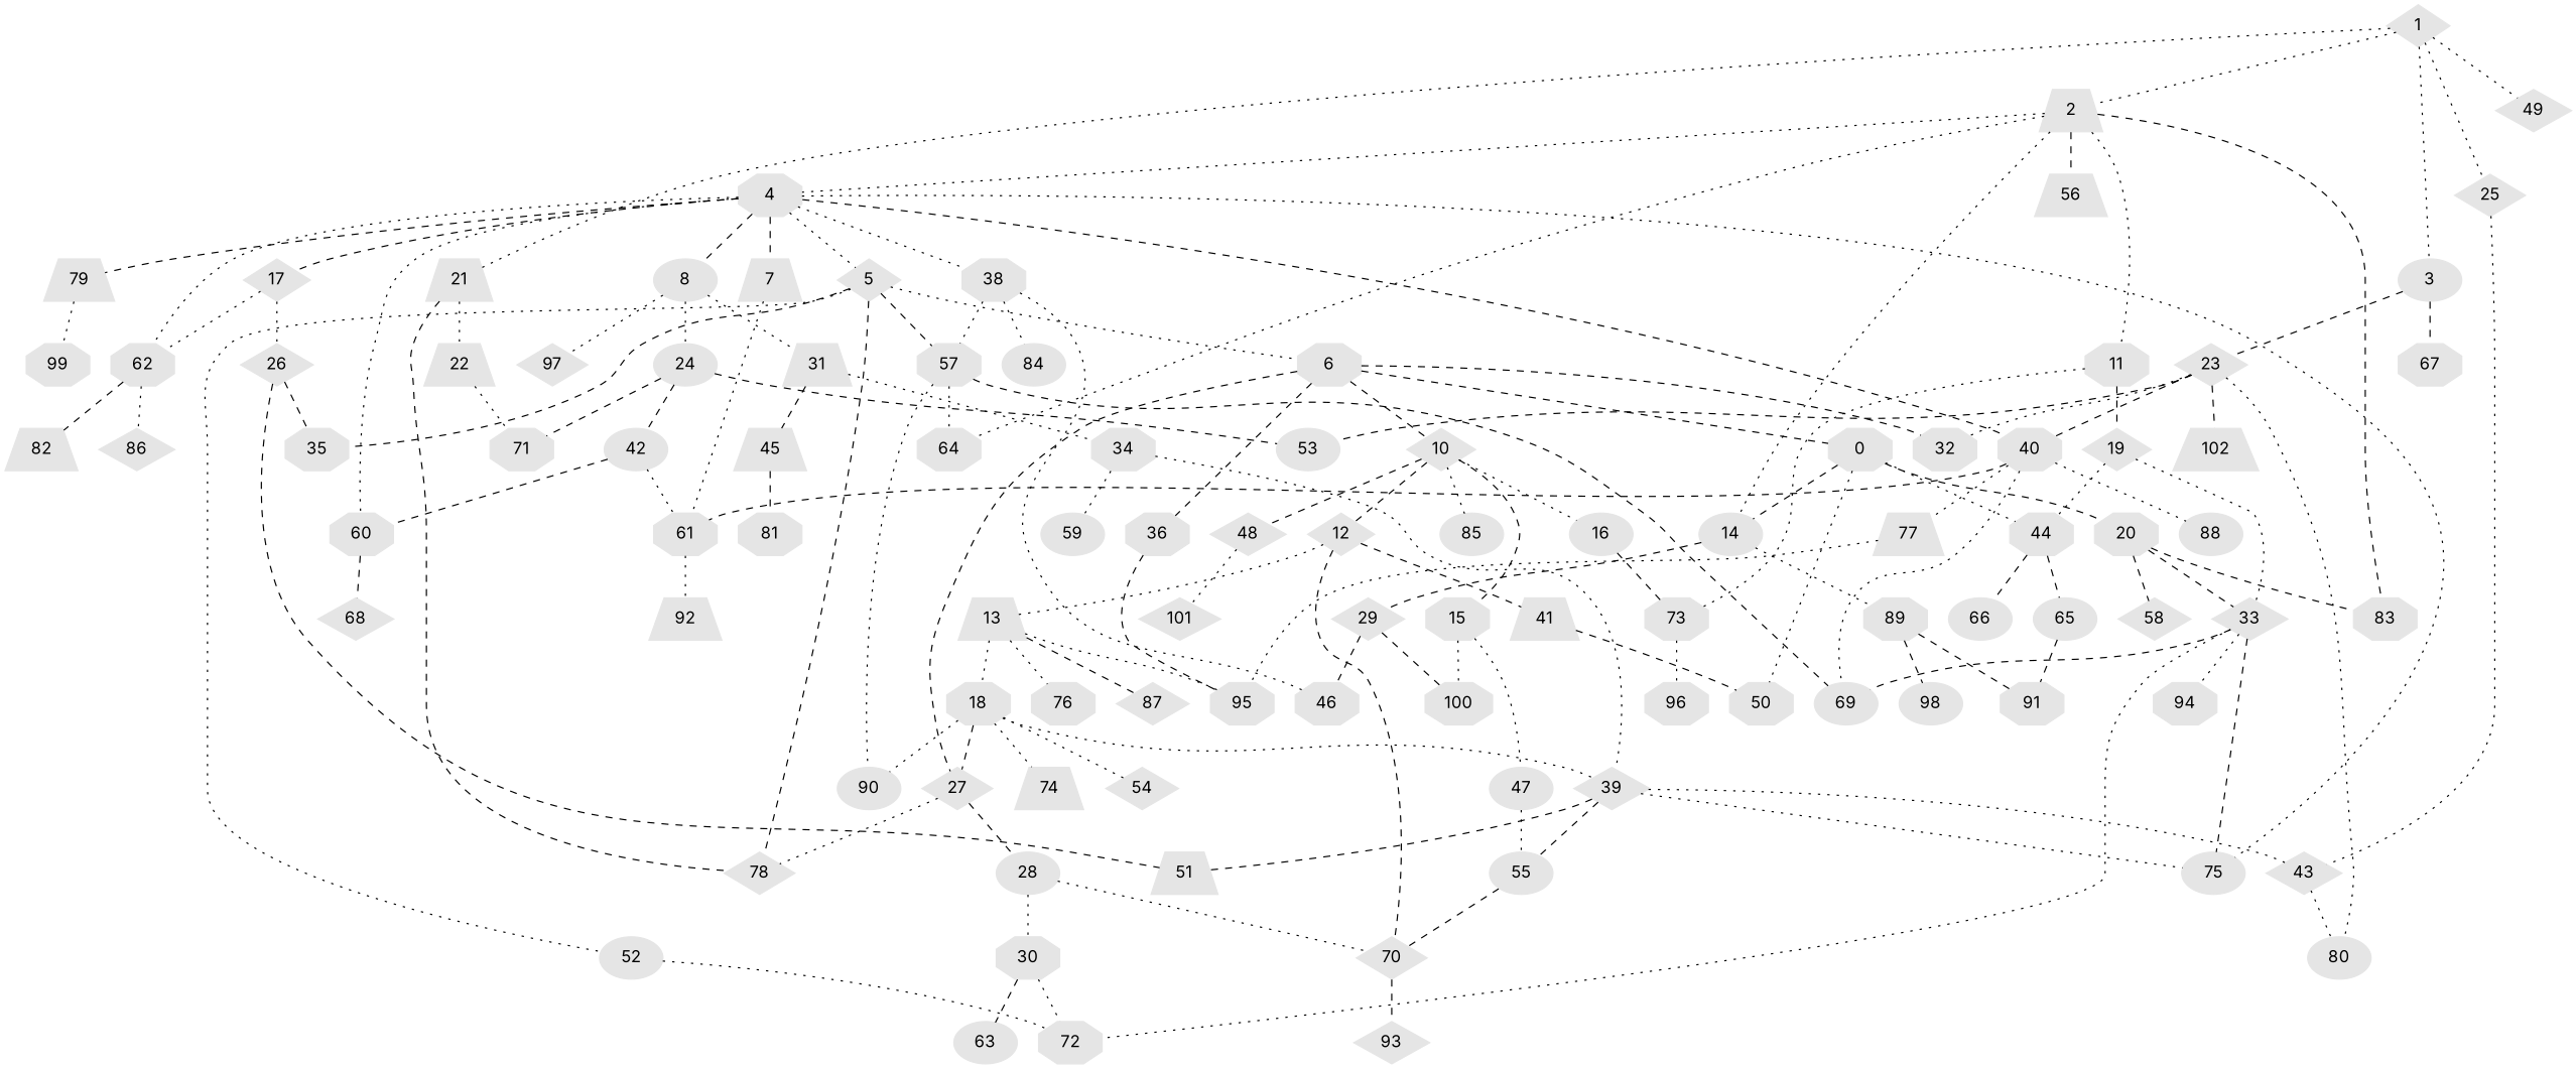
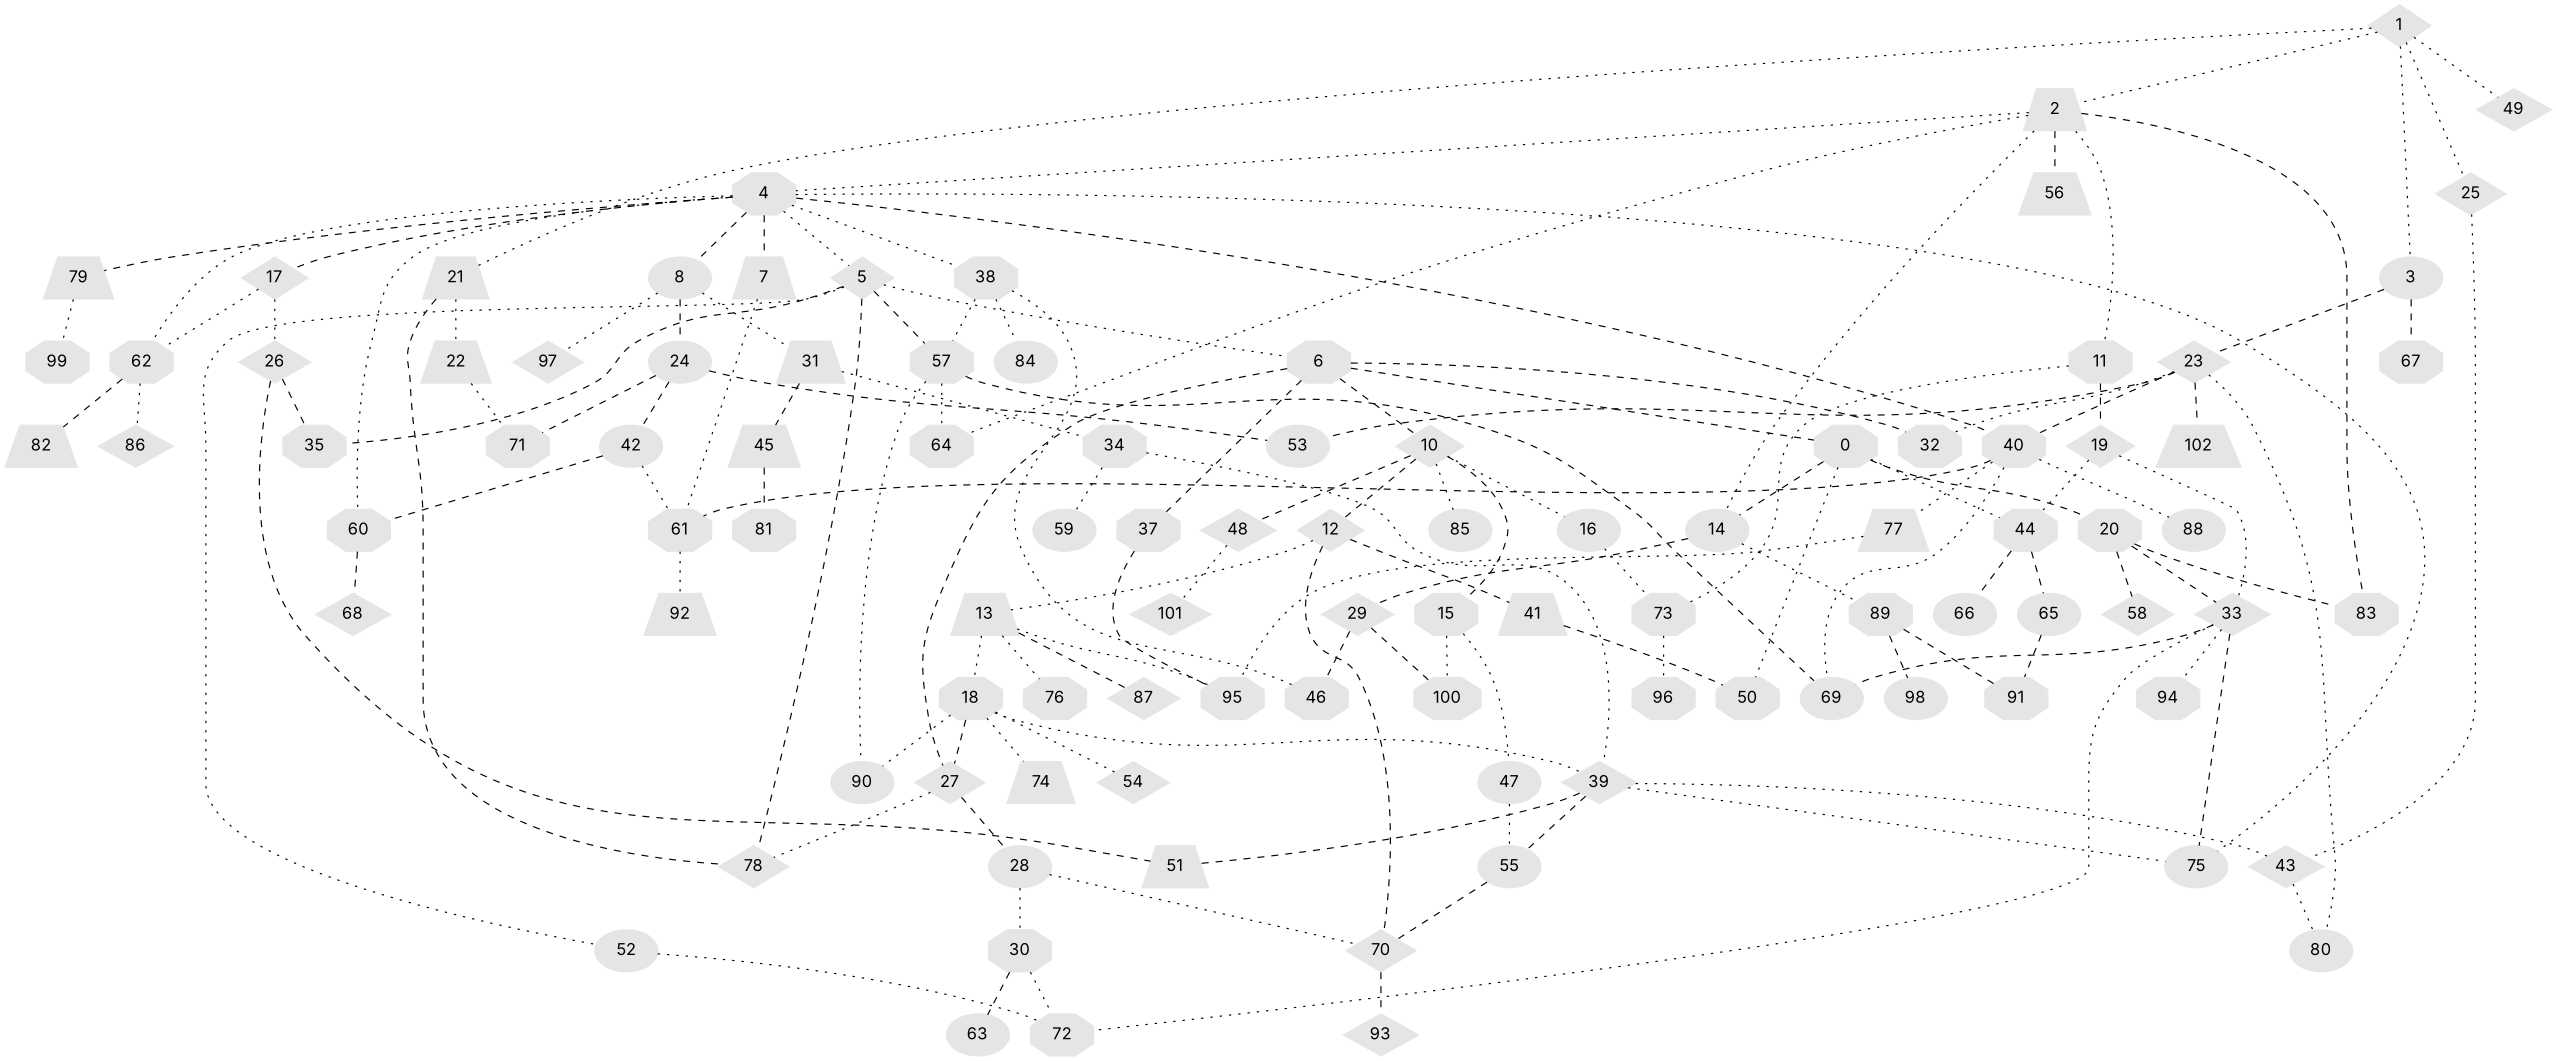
  graph {
    fontname=Inter
    node [color=gray90 fontname=Inter shape=octagon style=filled]
    edge [fontname=Inter style=dotted]
    1 [shape=diamond]
    2 [shape=trapezium]
    3 [shape=ellipse]
    21 [shape=trapezium]
    25 [shape=diamond]
    49 [shape=diamond]
    4
    11
    14 [shape=ellipse]
    56 [shape=trapezium]
    64
    83
    23 [shape=diamond]
    67
    78 [shape=diamond]
    22 [shape=trapezium]
    43 [shape=diamond]
    5 [shape=diamond]
    7 [shape=trapezium]
    8 [shape=ellipse]
    17 [shape=diamond]
    38
    40
    60
    62
    75 [shape=ellipse]
    79 [shape=trapezium]
    19 [shape=diamond]
    73
    29 [shape=diamond]
    89
    32
    53 [shape=ellipse]
    80 [shape=ellipse]
    102 [shape=trapezium]
    6
    35
    52 [shape=ellipse]
    57
    61
    24 [shape=ellipse]
    31 [shape=trapezium]
    97 [shape=diamond]
    26 [shape=diamond]
    46
    84 [shape=ellipse]
    69 [shape=ellipse]
    77 [shape=trapezium]
    88 [shape=ellipse]
    68 [shape=diamond]
    82 [shape=trapezium]
    86 [shape=diamond]
    99
    n54 [label=0]
    10 [shape=diamond]
    27 [shape=diamond]
-   37 [label=36]
+   37
    72
    90 [shape=ellipse]
    20
    44
    50
    12 [shape=diamond]
    15
    16 [shape=ellipse]
    48 [shape=diamond]
    85 [shape=ellipse]
    28 [shape=ellipse]
    95
    92 [shape=trapezium]
    71
    42 [shape=ellipse]
    34
    45 [shape=trapezium]
    33 [shape=diamond]
    58 [shape=diamond]
    65 [shape=ellipse]
    66 [shape=ellipse]
    13 [shape=trapezium]
    41 [shape=trapezium]
    70 [shape=diamond]
    47 [shape=ellipse]
    100
    101 [shape=diamond]
    96
    18
    76
    87 [shape=diamond]
    93 [shape=diamond]
    39 [shape=diamond]
    54 [shape=diamond]
    74 [shape=trapezium]
    91
    98 [shape=ellipse]
    55 [shape=ellipse]
    51 [shape=trapezium]
    94
    30
    63 [shape=ellipse]
    59 [shape=ellipse]
    81
    1 -- 2
    1 -- 3
    1 -- 21
    1 -- 25
    1 -- 49
    2 -- 4
    2 -- 11
    2 -- 14
    2 -- 56 [style=dashed]
    2 -- 64
    2 -- 83 [style=dashed]
    3 -- 23 [style=dashed]
    3 -- 67 [style=dashed]
    21 -- 78 [style=dashed]
    21 -- 22
    25 -- 43
    4 -- 5
    4 -- 7 [style=dashed]
    4 -- 8 [style=dashed]
    4 -- 17 [style=dashed]
    4 -- 38
    4 -- 40 [style=dashed]
    4 -- 60
    4 -- 62
    4 -- 75
    4 -- 79 [style=dashed]
    11 -- 19 [style=dashed]
    11 -- 73
    14 -- 29 [style=dashed]
    14 -- 89
    23 -- 40 [style=dashed]
    23 -- 32
    23 -- 53 [style=dashed]
    23 -- 80
    23 -- 102 [style=dashed]
    22 -- 71
    43 -- 80
    5 -- 78 [style=dashed]
    5 -- 6
    5 -- 35 [style=dashed]
    5 -- 52
    5 -- 57 [style=dashed]
    7 -- 61
-   8 -- 24
+   8 -- 24 [style=dashed]
    8 -- 31
    8 -- 97
    17 -- 62
    17 -- 26
    38 -- 57
    38 -- 46
    38 -- 84
    40 -- 61 [style=dashed]
    40 -- 69
    40 -- 77
    40 -- 88
    60 -- 68 [style=dashed]
    62 -- 82 [style=dashed]
    62 -- 86
    79 -- 99
    19 -- 44
    19 -- 33
    73 -- 96
    29 -- 46 [style=dashed]
    29 -- 100 [style=dashed]
    89 -- 91 [style=dashed]
    89 -- 98 [style=dashed]
    6 -- 32 [style=dashed]
    6 -- n54 [style=dashed]
    6 -- 10 [style=dashed]
    6 -- 27 [style=dashed]
    6 -- 37 [style=dashed]
    52 -- 72
    57 -- 64
    57 -- 69 [style=dashed]
    57 -- 90
    61 -- 92
    24 -- 53 [style=dashed]
    24 -- 71 [style=dashed]
    24 -- 42 [style=dashed]
    31 -- 34
    31 -- 45 [style=dashed]
    26 -- 35 [style=dashed]
    26 -- 51 [style=dashed]
    77 -- 95
    n54 -- 14 [style=dashed]
    n54 -- 20 [style=dashed]
    n54 -- 44
    n54 -- 50
    10 -- 12 [style=dashed]
    10 -- 15 [style=dashed]
    10 -- 16
    10 -- 48 [style=dashed]
    10 -- 85
    27 -- 78
    27 -- 28 [style=dashed]
    37 -- 95 [style=dashed]
    20 -- 83 [style=dashed]
    20 -- 33 [style=dashed]
    20 -- 58 [style=dashed]
    44 -- 65 [style=dashed]
    44 -- 66 [style=dashed]
    12 -- 13
    12 -- 41 [style=dashed]
    12 -- 70 [style=dashed]
    15 -- 47
    15 -- 100
-   16 -- 73 [style=dashed]
+   16 -- 73
    48 -- 101
    28 -- 70
    28 -- 30
    42 -- 60 [style=dashed]
    42 -- 61
    34 -- 39
    34 -- 59
    45 -- 81 [style=dashed]
    33 -- 75 [style=dashed]
    33 -- 69 [style=dashed]
    33 -- 72
    33 -- 94
    65 -- 91 [style=dashed]
    13 -- 95
    13 -- 18
    13 -- 76
    13 -- 87 [style=dashed]
    41 -- 50 [style=dashed]
    70 -- 93 [style=dashed]
    47 -- 55
    18 -- 27 [style=dashed]
    18 -- 90
    18 -- 39
    18 -- 54
    18 -- 74
    39 -- 43
    39 -- 75
    39 -- 55 [style=dashed]
    39 -- 51 [style=dashed]
    55 -- 70 [style=dashed]
    30 -- 72
    30 -- 63 [style=dashed]
  }
